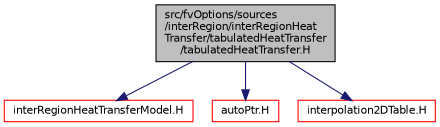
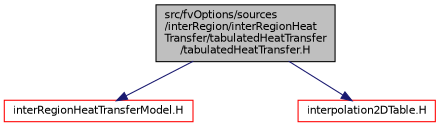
  digraph {
    node [color=red fontname=Helvetica fontsize=10 shape=record]
    edge [color=midnightblue fontname=Helvetica fontsize=10 labelfontname=Helvetica labelfontsize=10 style=solid]
    n1 [color=black fillcolor=grey75 fontcolor=black height=0.2 label="src/fvOptions/sources\l/interRegion/interRegionHeat\lTransfer/tabulatedHeatTransfer\l/tabulatedHeatTransfer.H" style=filled width=0.4]
    n2 [height=0.2 label="interRegionHeatTransferModel.H" width=0.4]
-   n3 [height=0.2 label="autoPtr.H" width=0.4]
    n4 [height=0.2 label="interpolation2DTable.H" width=0.4]
    n1 -> n2
-   n1 -> n3
    n1 -> n4
  }
